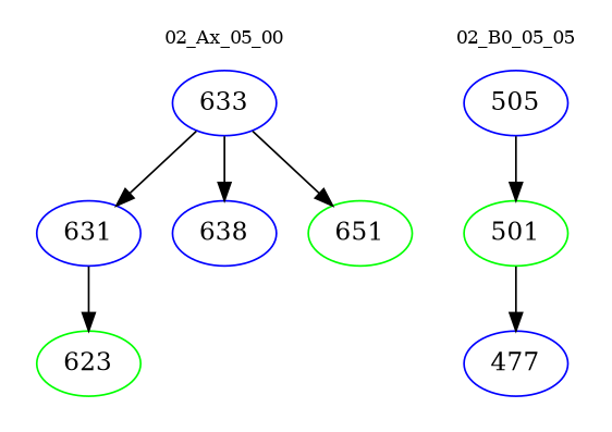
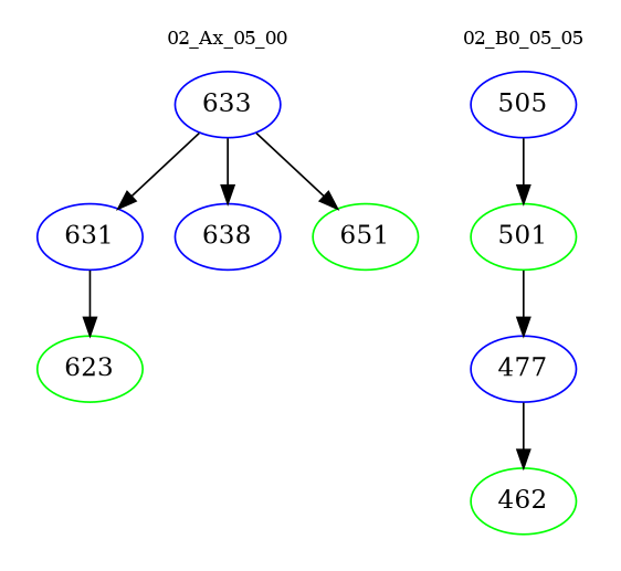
  digraph {
    fontname="DejaVu Serif"
    node [color=blue fontname="DejaVu Serif"]
    edge [color=black fontname="DejaVu Serif"]
    n1 [label=633]
    n2 [label=631]
    n3 [label=638]
    n4 [color=green label=651]
    n5 [color=green label=623]
    n6 [label=505]
    n7 [label=477]
    n8 [color=green label=501]
+   n9 [color=green label=462]
    subgraph cluster_1 {
      color=white
      fontsize=10
      label="02_Ax_05_00"
      n1
      n2
      n3
      n4
      n5
    }
    subgraph cluster_2 {
      color=white
      fontsize=10
      label="02_B0_05_05"
      n6
      n7
      n8
+     n9
    }
    n1 -> n2
    n1 -> n3
    n1 -> n4
    n2 -> n5
    n6 -> n8
+   n7 -> n9
    n8 -> n7
  }
